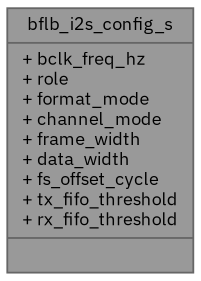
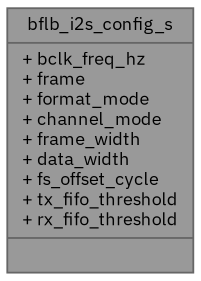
  digraph {
    fontname="IBM Plex Sans"
-   n1 [color=gray40 fillcolor=grey60 fontcolor=black fontname="IBM Plex Sans" fontsize=10 height=0.2 label="{bflb_i2s_config_s\n|+ bclk_freq_hz\l+ role\l+ format_mode\l+ channel_mode\l+ frame_width\l+ data_width\l+ fs_offset_cycle\l+ tx_fifo_threshold\l+ rx_fifo_threshold\l|}" shape=record style=filled width=0.4]
+   n1 [color=gray40 fillcolor=grey60 fontcolor=black fontname="IBM Plex Sans" fontsize=10 height=0.2 label="{bflb_i2s_config_s\n|+ bclk_freq_hz\l+ frame\l+ format_mode\l+ channel_mode\l+ frame_width\l+ data_width\l+ fs_offset_cycle\l+ tx_fifo_threshold\l+ rx_fifo_threshold\l|}" shape=record style=filled width=0.4]
  }
